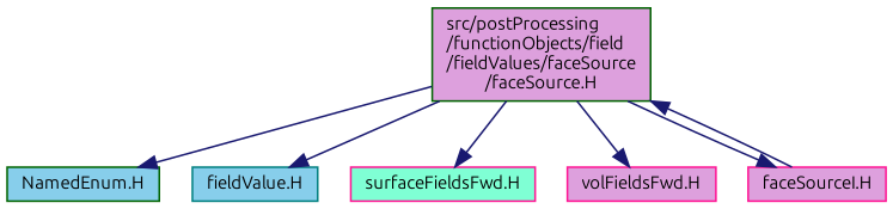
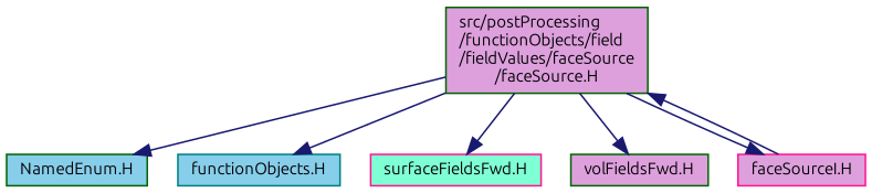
  digraph {
    fontname=Ubuntu
    node [color=darkgreen fillcolor=plum fontname=Ubuntu fontsize=10 shape=record style=filled]
    edge [color=midnightblue fontname=Ubuntu fontsize=10 labelfontname=Helvetica labelfontsize=10 style=solid]
    n1 [fontcolor=black height=0.2 label="src/postProcessing\l/functionObjects/field\l/fieldValues/faceSource\l/faceSource.H" width=0.4]
    n2 [fillcolor=skyblue height=0.2 label="NamedEnum.H" width=0.4]
-   n3 [color=teal fillcolor=skyblue height=0.2 label="fieldValue.H" width=0.4]
+   n3 [color=teal fillcolor=skyblue height=0.2 label="functionObjects.H" width=0.4]
    n4 [color=deeppink fillcolor=aquamarine height=0.2 label="surfaceFieldsFwd.H" width=0.4]
-   n5 [color=deeppink height=0.2 label="volFieldsFwd.H" width=0.4]
+   n5 [height=0.2 label="volFieldsFwd.H" width=0.4]
    n6 [color=deeppink height=0.2 label="faceSourceI.H" width=0.4]
    n1 -> n2
    n1 -> n3
    n1 -> n4
    n1 -> n5
    n1 -> n6
    n6 -> n1
  }
